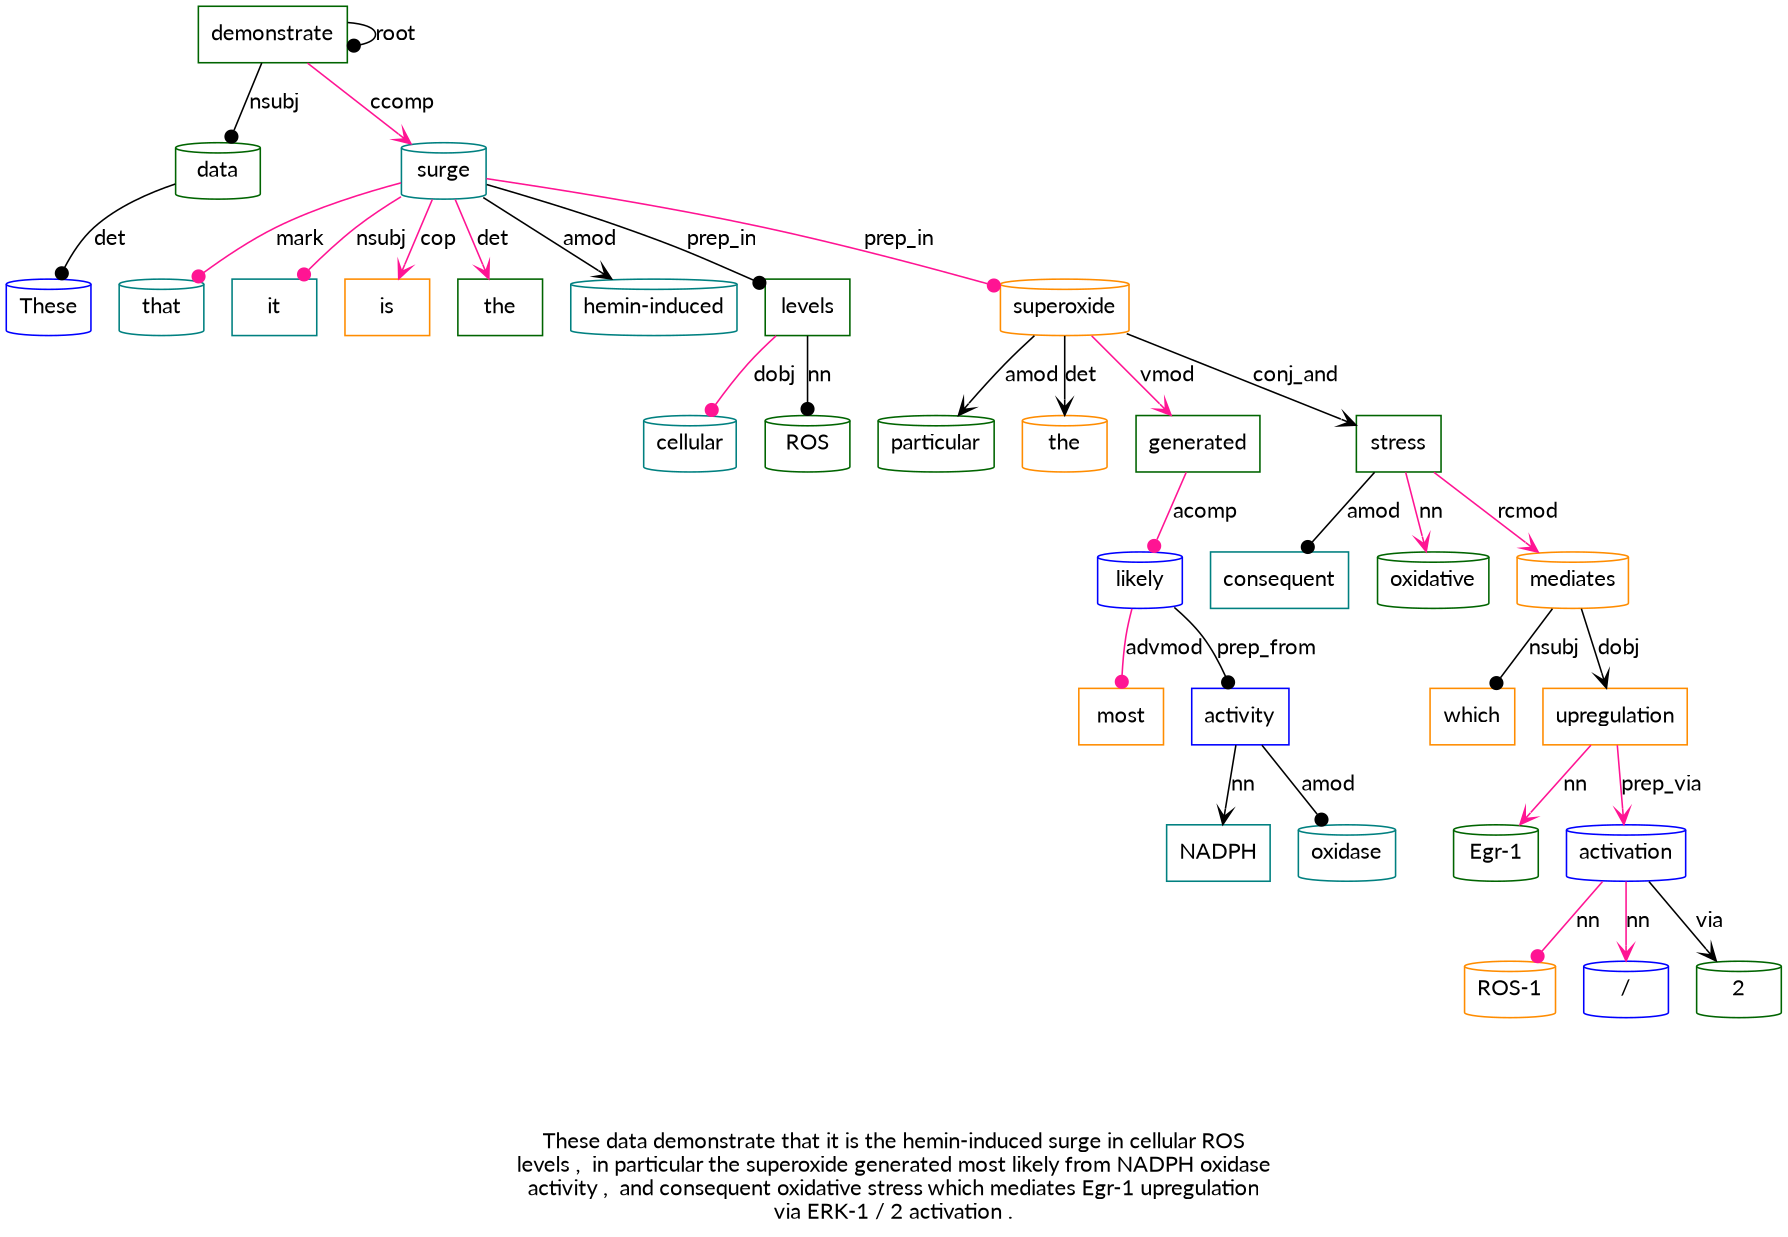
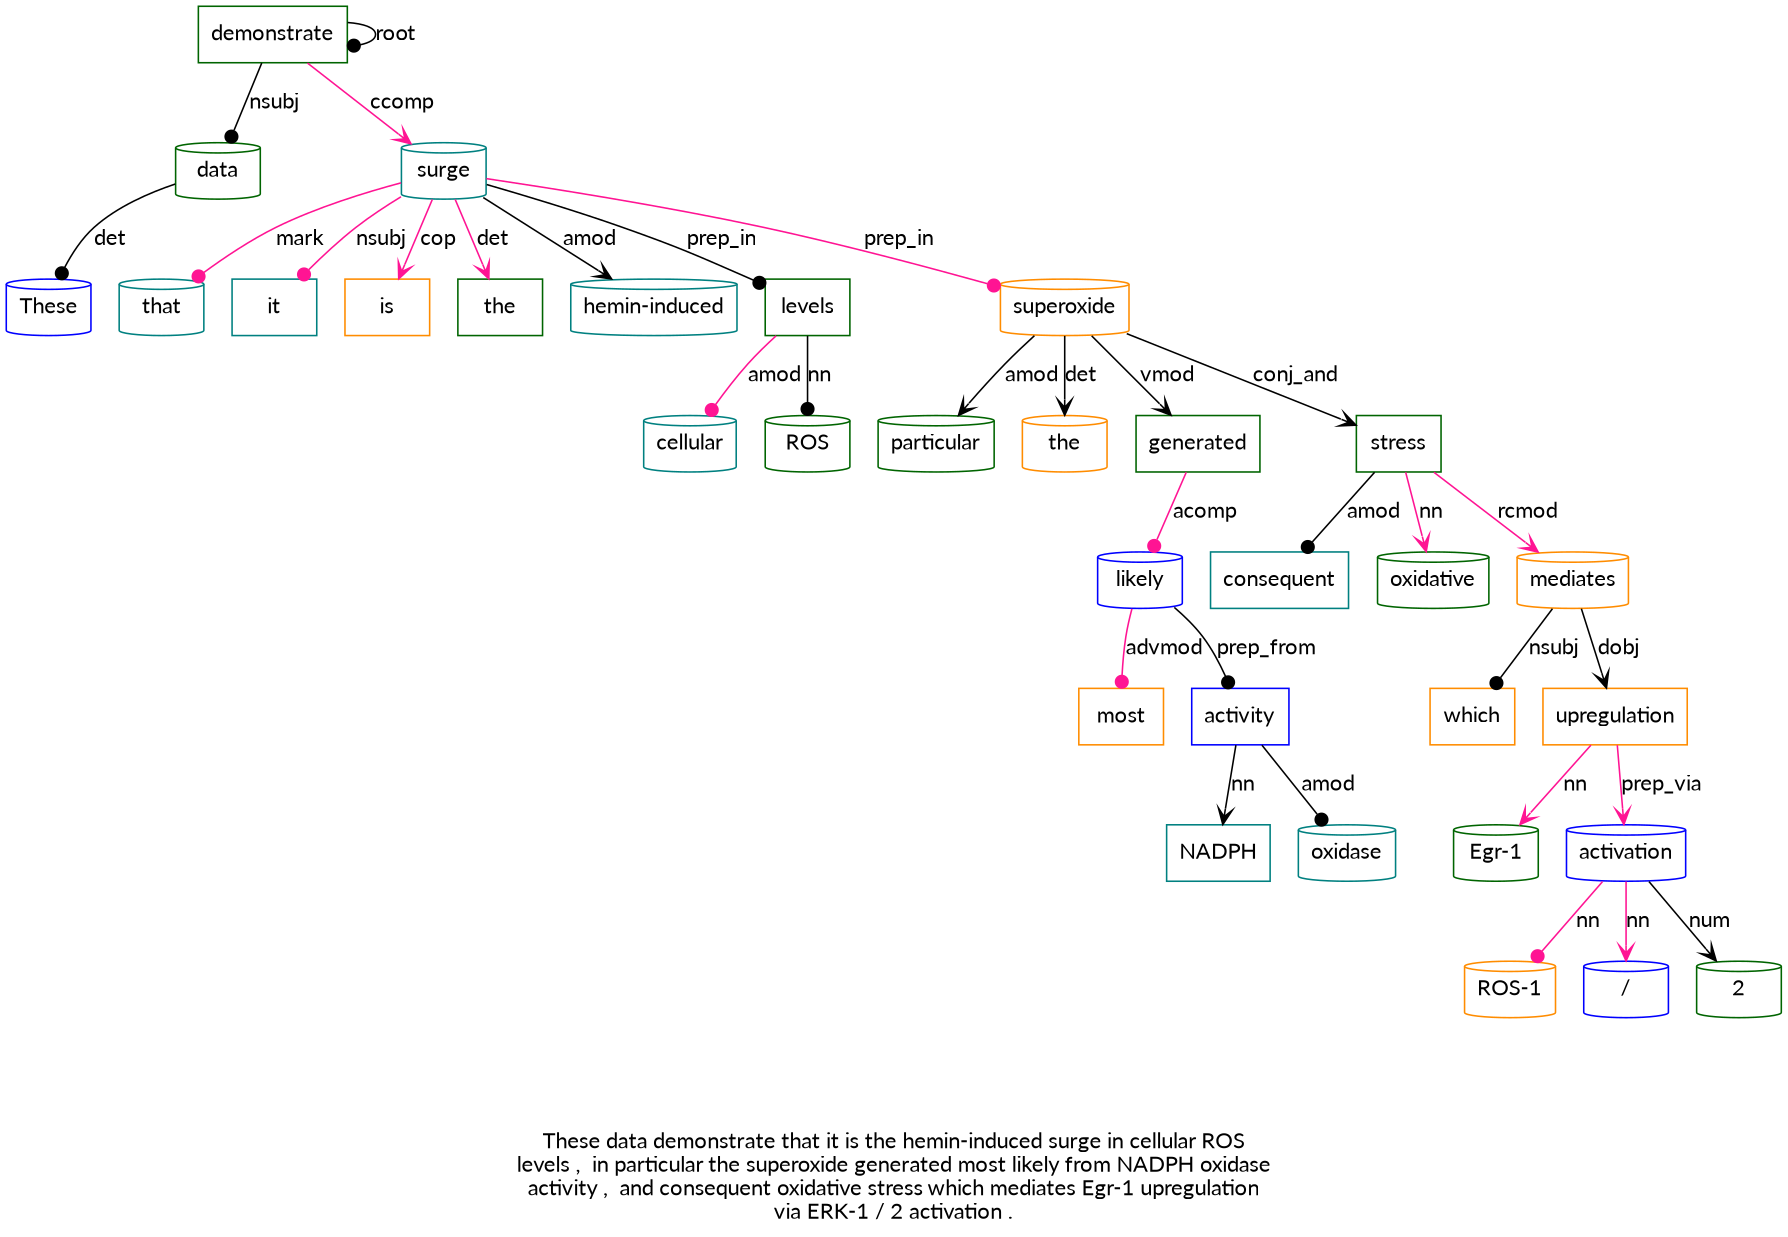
  digraph {
    fontname=Lato
    label="These data demonstrate that it is the hemin-induced surge in cellular ROS\nlevels ,  in particular the superoxide generated most likely from NADPH oxidase\nactivity ,  and consequent oxidative stress which mediates Egr-1 upregulation\nvia ERK-1 / 2 activation ."
    node [color=darkgreen fillcolor=white fontname=Lato shape=cylinder style=filled]
    edge [arrowhead=dot color=black fontname=Lato]
    n1 [label=data]
    n2 [color=blue label=These]
    n3 [label=demonstrate shape=box]
    n4 [color=teal label=surge]
    n5 [color=teal label=that]
    n6 [color=teal label=it shape=box]
    n7 [color=darkorange label=is shape=box]
    n8 [label=the shape=box]
    n9 [color=teal label="hemin-induced"]
    n10 [label=levels shape=box]
    n11 [color=darkorange label=superoxide]
    n12 [color=teal label=cellular]
    n13 [label=ROS]
    n14 [label=particular]
    n15 [color=darkorange label=the]
    n16 [label=generated shape=box]
    n17 [label=stress shape=box]
    n18 [color=blue label=likely]
    n19 [color=teal label=consequent shape=box]
    n20 [label=oxidative]
    n21 [color=darkorange label=mediates]
    n22 [color=darkorange label=most shape=box]
    n23 [color=blue label=activity shape=box]
    n24 [color=teal label=NADPH shape=box]
    n25 [color=teal label=oxidase]
    n26 [color=darkorange label=which shape=box]
    n27 [color=darkorange label=upregulation shape=box]
    n28 [label="Egr-1"]
    n29 [color=blue label=activation]
    n30 [color=darkorange label="ROS-1"]
    n31 [color=blue label="/"]
    n32 [label=2]
    n1 -> n2 [label=det]
    n3 -> n1 [label=nsubj]
    n3 -> n3 [label=root]
    n3 -> n4 [arrowhead=vee color=deeppink label=ccomp]
    n4 -> n5 [color=deeppink label=mark]
    n4 -> n6 [color=deeppink label=nsubj]
    n4 -> n7 [arrowhead=vee color=deeppink label=cop]
    n4 -> n8 [arrowhead=vee color=deeppink label=det]
    n4 -> n9 [arrowhead=vee label=amod]
    n4 -> n10 [label=prep_in]
    n4 -> n11 [color=deeppink label=prep_in]
-   n10 -> n12 [color=deeppink label=dobj]
+   n10 -> n12 [color=deeppink label=amod]
    n10 -> n13 [label=nn]
    n11 -> n14 [arrowhead=vee label=amod]
    n11 -> n15 [arrowhead=vee label=det]
-   n11 -> n16 [arrowhead=vee color=deeppink label=vmod]
+   n11 -> n16 [arrowhead=vee label=vmod]
    n11 -> n17 [arrowhead=vee label=conj_and]
    n16 -> n18 [color=deeppink label=acomp]
    n17 -> n19 [label=amod]
    n17 -> n20 [arrowhead=vee color=deeppink label=nn]
    n17 -> n21 [arrowhead=vee color=deeppink label=rcmod]
    n18 -> n22 [color=deeppink label=advmod]
    n18 -> n23 [label=prep_from]
    n21 -> n26 [label=nsubj]
    n21 -> n27 [arrowhead=vee label=dobj]
    n23 -> n24 [arrowhead=vee label=nn]
    n23 -> n25 [label=amod]
    n27 -> n28 [arrowhead=vee color=deeppink label=nn]
    n27 -> n29 [arrowhead=vee color=deeppink label=prep_via]
    n29 -> n30 [color=deeppink label=nn]
    n29 -> n31 [arrowhead=vee color=deeppink label=nn]
-   n29 -> n32 [arrowhead=vee label=via]
+   n29 -> n32 [arrowhead=vee label=num]
  }
